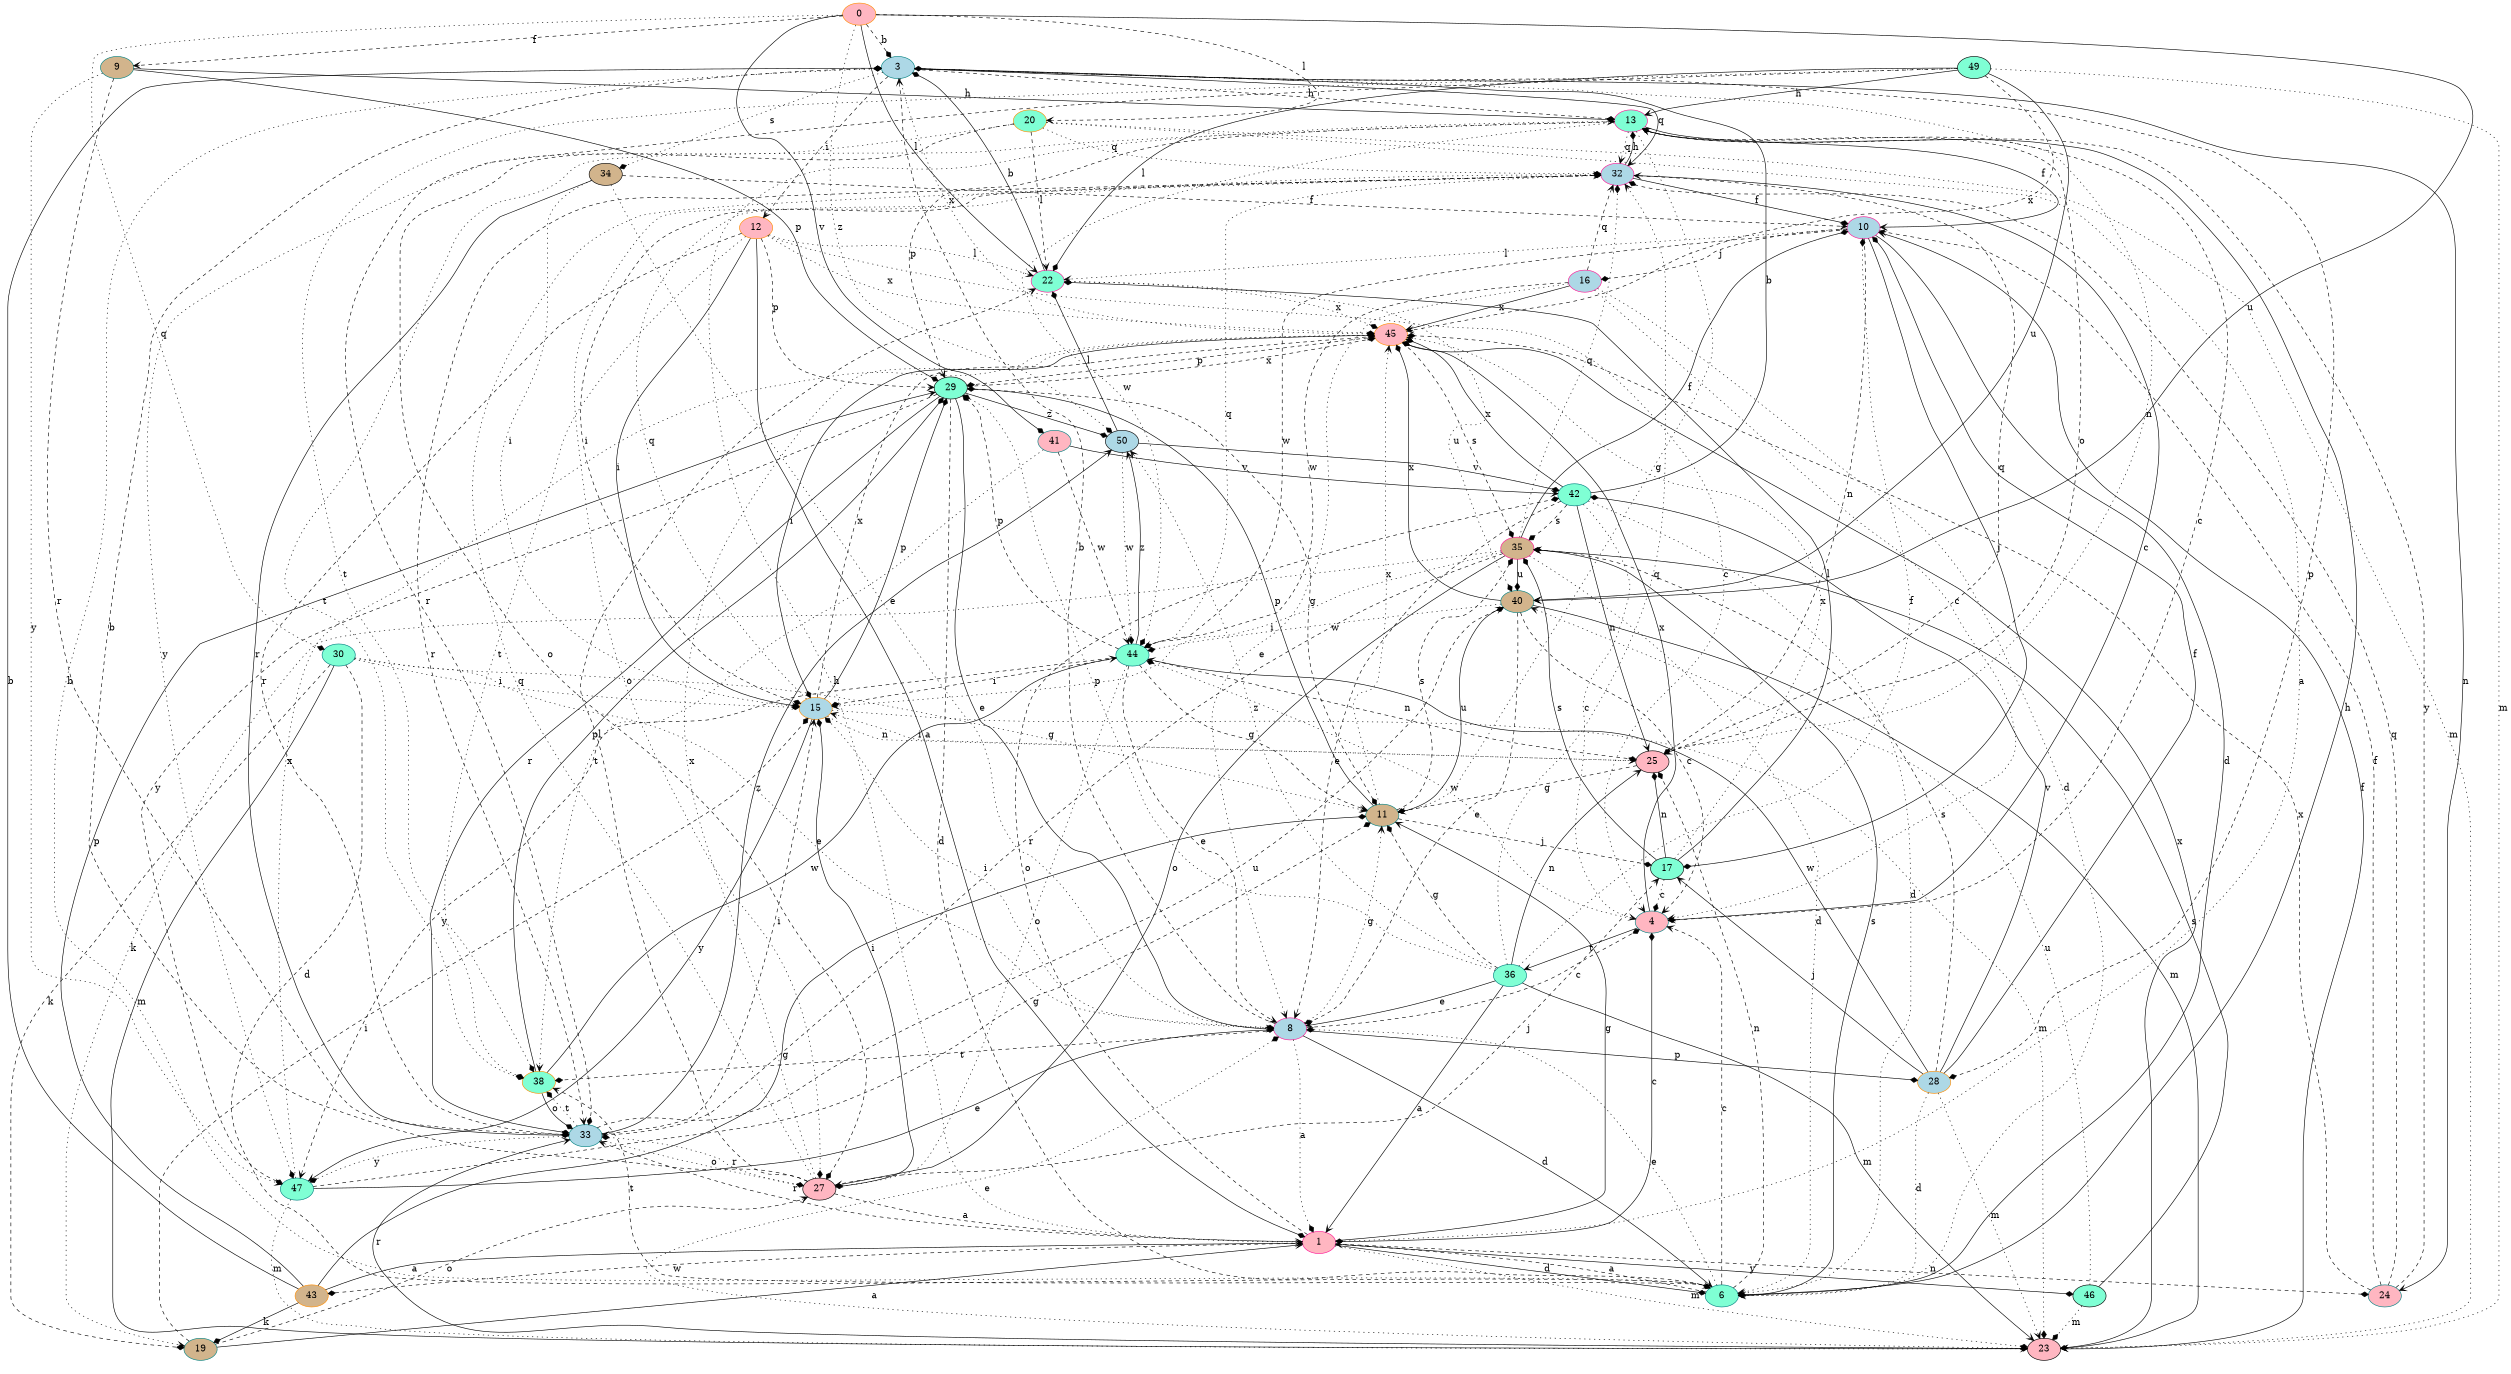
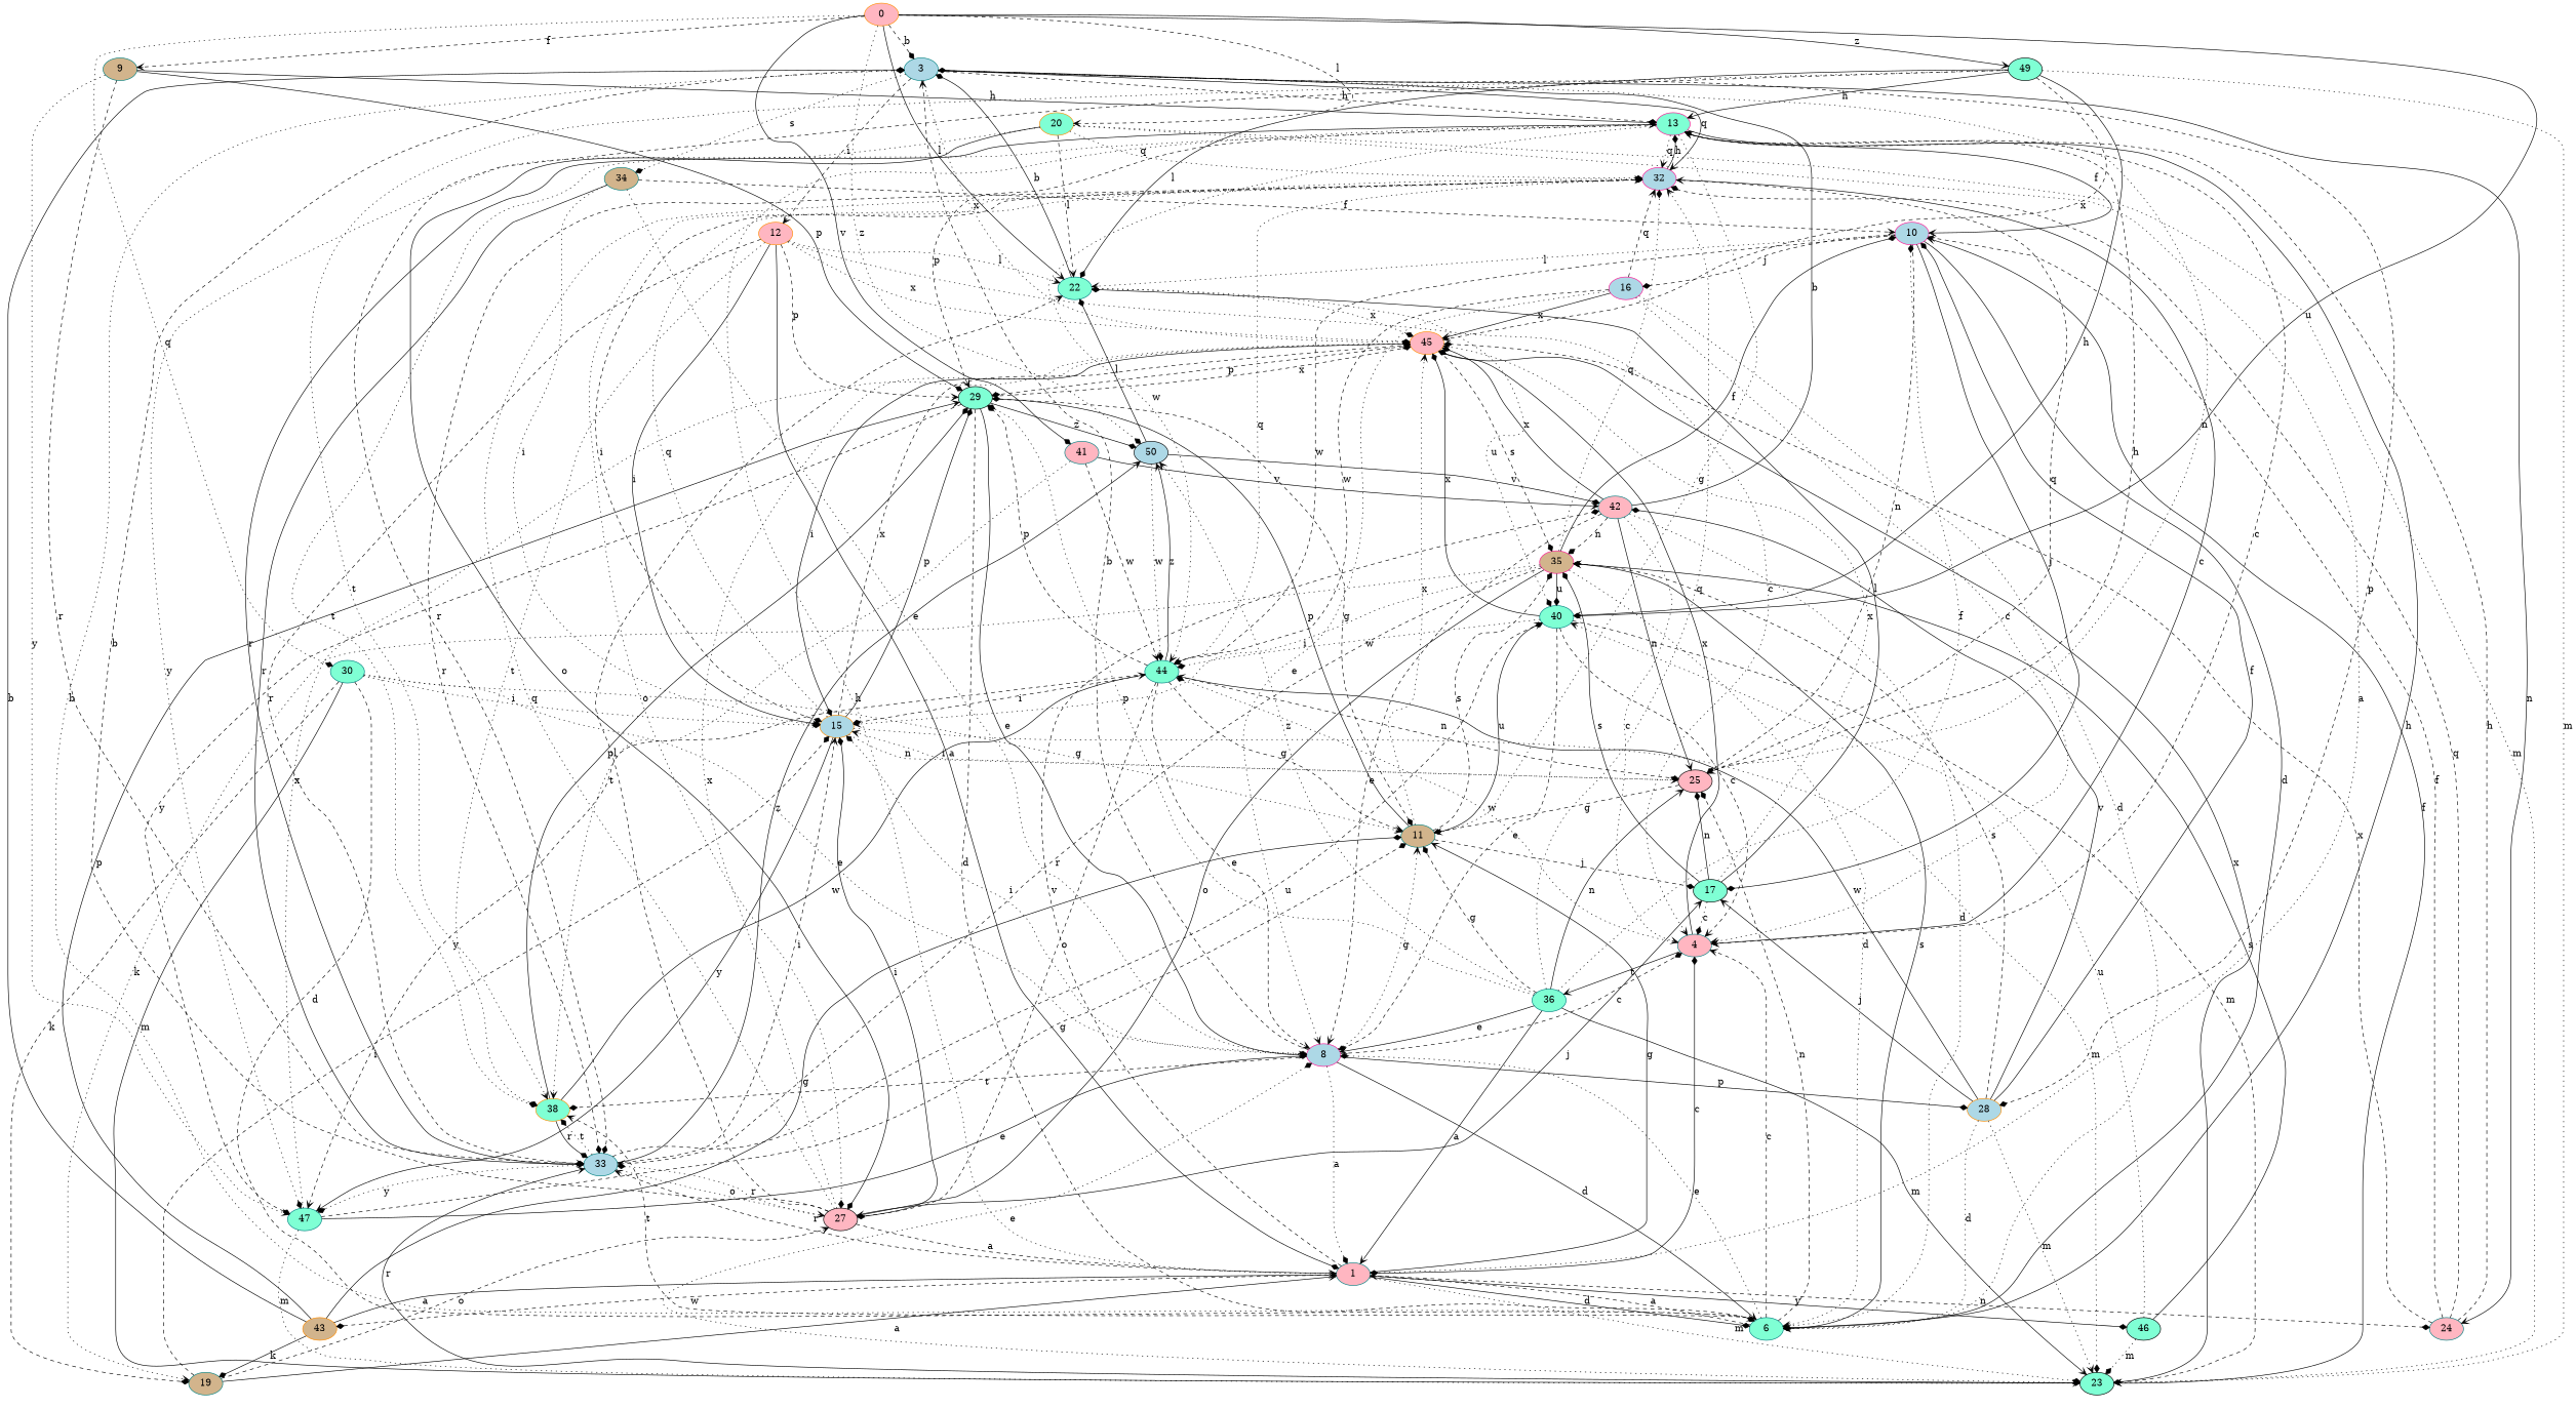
  strict digraph {
    node [color=teal fillcolor=aquamarine style=filled]
    edge [arrowhead=diamond style=solid]
    0 [color=darkorange fillcolor=lightpink]
    3 [fillcolor=lightblue]
    9 [fillcolor=tan]
    20 [color=darkorange]
-   22 [color=deeppink]
+   22
    30
-   40 [fillcolor=tan]
+   40
    41 [fillcolor=lightpink]
    49 [color=black]
    50 [color=black fillcolor=lightblue]
    13 [color=deeppink]
    24 [fillcolor=lightpink]
    n13 [color=darkorange fillcolor=lightpink label=12]
    25 [color=black fillcolor=lightpink]
    28 [color=darkorange fillcolor=lightblue]
    32 [color=deeppink fillcolor=lightblue]
-   34 [color=black fillcolor=tan]
+   34 [fillcolor=tan]
    45 [color=darkorange fillcolor=lightpink]
    33 [fillcolor=lightblue]
    29 [color=black]
    47
-   1 [color=deeppink fillcolor=lightpink]
-   23 [color=black fillcolor=lightpink]
+   1 [fillcolor=lightpink]
+   23 [color=black]
    27 [color=black fillcolor=lightpink]
    6
    11 [fillcolor=tan]
    8 [color=deeppink fillcolor=lightblue]
    15 [color=darkorange fillcolor=lightblue]
    19 [fillcolor=tan]
    4 [fillcolor=lightpink]
    44
-   42
+   42 [fillcolor=lightpink]
    38 [color=darkorange]
    43 [color=darkorange fillcolor=tan]
    46 [color=black]
    36
    35 [color=deeppink fillcolor=tan]
    17 [color=black]
    10 [color=deeppink fillcolor=lightblue]
    16 [color=deeppink fillcolor=lightblue]
    0 -> 3 [label=b style=dashed]
    0 -> 9 [arrowhead=vee label=f style=dashed]
    0 -> 20 [arrowhead=vee label=l style=dashed]
    0 -> 22 [arrowhead=vee label=l]
    0 -> 30 [label=q style=dotted]
-   0 -> 40 [arrowhead=vee label=u]
+   0 -> 40 [label=u]
    0 -> 41 [label=v]
+   0 -> 49 [arrowhead=vee label=z]
    0 -> 50 [label=z style=dotted]
    3 -> 13 [label=h style=dashed]
    3 -> 24 [arrowhead=vee label=n]
    3 -> n13 [arrowhead=vee label=i style=dashed]
    3 -> 25 [arrowhead=vee label=n style=dotted]
    3 -> 28 [label=p style=dashed]
    3 -> 32 [arrowhead=vee label=q]
    3 -> 34 [label=s style=dotted]
    3 -> 45 [label=x style=dotted]
    9 -> 13 [label=h]
    9 -> 33 [label=r style=dashed]
    9 -> 29 [label=p]
    9 -> 47 [arrowhead=vee label=y style=dotted]
    20 -> 22 [arrowhead=vee label=l style=dashed]
    20 -> 32 [label=q style=dotted]
    20 -> 47 [label=y style=dotted]
    20 -> 1 [label=a style=dotted]
    20 -> 23 [arrowhead=vee label=m style=dotted]
-   20 -> 27 [label=o style=dashed]
+   20 -> 27 [label=o]
    22 -> 3 [label=b]
    22 -> 40 [label=u style=dotted]
    22 -> 45 [label=x style=dotted]
    30 -> 23 [arrowhead=vee label=m]
    30 -> 6 [label=d style=dashed]
    30 -> 11 [arrowhead=vee label=g style=dotted]
    30 -> 8 [label=e style=dotted]
    30 -> 15 [label=i style=dotted]
    30 -> 19 [label=k style=dashed]
    40 -> 45 [label=x]
-   40 -> 23 [label=m]
+   40 -> 23 [label=m style=dashed]
    40 -> 8 [label=e style=dashed]
    40 -> 4 [arrowhead=vee label=c style=dashed]
    40 -> 44 [label=w style=dotted]
    41 -> 44 [arrowhead=vee label=w style=dashed]
    41 -> 42 [arrowhead=vee label=v]
    41 -> 38 [arrowhead=vee label=t style=dotted]
    49 -> 22 [label=l]
-   49 -> 40 [arrowhead=vee label=u]
+   49 -> 40 [arrowhead=vee label=h]
    49 -> 13 [arrowhead=vee label=h]
    49 -> 45 [arrowhead=vee label=x style=dashed]
    49 -> 33 [label=r style=dashed]
    49 -> 23 [arrowhead=vee label=m style=dotted]
-   49 -> 38 [label=t style=dotted]
+   49 -> 38 [arrowhead=vee label=t style=dotted]
    50 -> 22 [label=l]
    50 -> 44 [label=w style=dotted]
    50 -> 42 [label=v]
    13 -> 32 [arrowhead=vee label=q style=dotted]
    13 -> 29 [arrowhead=vee label=p style=dashed]
    13 -> 11 [arrowhead=vee label=g style=dotted]
-   13 -> 4 [label=c style=dashed]
-   13 -> 44 [label=w style=dotted]
+   13 -> 4 [arrowhead=vee label=c style=dashed]
+   13 -> 44 [arrowhead=vee label=w style=dotted]
    13 -> 38 [label=t style=dotted]
    13 -> 10 [arrowhead=vee label=f]
-   24 -> 13 [label=y style=dashed]
+   24 -> 13 [label=h style=dashed]
    24 -> 32 [label=q style=dashed]
    24 -> 45 [label=x style=dashed]
    24 -> 10 [arrowhead=vee label=f style=dashed]
    n13 -> 22 [arrowhead=vee label=l style=dotted]
    n13 -> 45 [label=x style=dotted]
    n13 -> 33 [arrowhead=vee label=r style=dashed]
    n13 -> 29 [arrowhead=vee label=p style=dashed]
    n13 -> 1 [label=a]
    n13 -> 15 [label=i]
    n13 -> 4 [arrowhead=vee label=c style=dotted]
    n13 -> 38 [label=t style=dotted]
-   25 -> 13 [arrowhead=vee label=o style=dashed]
+   25 -> 13 [arrowhead=vee label=h style=dashed]
    25 -> 32 [arrowhead=vee label=q style=dashed]
    25 -> 11 [label=g style=dashed]
    25 -> 15 [arrowhead=vee label=i style=dotted]
    28 -> 23 [arrowhead=vee label=m style=dotted]
    28 -> 6 [arrowhead=vee label=d style=dotted]
    28 -> 44 [arrowhead=vee label=w]
    28 -> 42 [label=v]
    28 -> 35 [label=s style=dashed]
    28 -> 17 [arrowhead=vee label=j]
    28 -> 10 [label=f]
    32 -> 13 [label=h]
-   32 -> 33 [arrowhead=vee label=r style=dashed]
+   32 -> 33 [label=r style=dashed]
    32 -> 27 [label=o style=dotted]
    32 -> 15 [label=i style=dashed]
    32 -> 4 [arrowhead=vee label=c]
-   32 -> 10 [label=f]
    34 -> 33 [label=r]
    34 -> 8 [arrowhead=vee label=e style=dotted]
    34 -> 15 [arrowhead=vee label=i style=dotted]
    34 -> 10 [arrowhead=vee label=f style=dashed]
    45 -> 29 [label=p style=dashed]
    45 -> 15 [label=i]
    45 -> 35 [label=s style=dashed]
    33 -> 40 [label=u style=dashed]
    33 -> 50 [arrowhead=vee label=z]
    33 -> 47 [label=y style=dotted]
-   33 -> 27 [label=o style=dotted]
+   33 -> 27 [arrowhead=vee label=o style=dotted]
    33 -> 15 [arrowhead=vee label=i style=dashed]
    33 -> 38 [label=t style=dotted]
    29 -> 50 [label=z]
    29 -> 45 [label=x style=dashed]
-   29 -> 33 [label=r]
+   13 -> 33 [label=r]
    29 -> 47 [label=y style=dashed]
    29 -> 6 [arrowhead=vee label=d style=dashed]
    29 -> 11 [label=g style=dashed]
    29 -> 8 [arrowhead=vee label=e]
    47 -> 45 [arrowhead=vee label=x style=dotted]
    47 -> 23 [label=m style=dotted]
    47 -> 11 [label=g style=dashed]
    47 -> 8 [label=e]
    1 -> 13 [arrowhead=vee label=h style=dotted]
    1 -> 24 [label=n style=dashed]
    1 -> 33 [arrowhead=vee label=r style=dashed]
    1 -> 23 [label=m style=dotted]
    1 -> 6 [label=d]
    1 -> 11 [arrowhead=vee label=g]
    1 -> 4 [label=c]
-   1 -> 42 [label=o style=dashed]
+   1 -> 42 [label=v style=dashed]
    1 -> 43 [label=w style=dashed]
    1 -> 46 [label=y]
    23 -> 45 [label=x]
    23 -> 33 [arrowhead=vee label=r]
    23 -> 8 [label=e style=dotted]
    23 -> 10 [arrowhead=vee label=f]
    27 -> 3 [label=b style=dashed]
    27 -> 22 [arrowhead=vee label=l style=dashed]
    27 -> 32 [label=q style=dotted]
    27 -> 45 [label=x style=dotted]
    27 -> 33 [label=r style=dotted]
    27 -> 1 [arrowhead=vee label=a style=dashed]
    27 -> 15 [label=i]
-   27 -> 17 [arrowhead=vee label=j style=dashed]
+   27 -> 17 [arrowhead=vee label=j]
    6 -> 3 [label=b style=dotted]
    6 -> 13 [arrowhead=vee label=h]
    6 -> 25 [label=n style=dashed]
    6 -> 1 [arrowhead=vee label=a style=dashed]
    6 -> 8 [label=e style=dotted]
    6 -> 4 [arrowhead=vee label=c style=dashed]
    6 -> 38 [arrowhead=vee label=t style=dashed]
    6 -> 35 [arrowhead=vee label=s]
    11 -> 40 [arrowhead=vee label=u]
    11 -> 45 [arrowhead=vee label=x style=dotted]
    11 -> 29 [label=p]
    11 -> 35 [label=s style=dashed]
    11 -> 17 [label=j style=dashed]
    8 -> 3 [arrowhead=vee label=b style=dashed]
    8 -> 28 [label=p]
    8 -> 1 [label=a style=dotted]
    8 -> 6 [arrowhead=vee label=d]
    8 -> 11 [arrowhead=vee label=g style=dotted]
    8 -> 15 [label=i style=dotted]
    8 -> 4 [label=c style=dashed]
    8 -> 38 [label=t style=dashed]
    15 -> 25 [arrowhead=vee label=n style=dotted]
    15 -> 32 [arrowhead=vee label=q style=dotted]
    15 -> 45 [arrowhead=vee label=x style=dashed]
    15 -> 29 [label=p]
    15 -> 47 [arrowhead=vee label=y]
    15 -> 23 [label=m style=dotted]
    19 -> 1 [arrowhead=vee label=a]
    19 -> 27 [arrowhead=vee label=o style=dashed]
    19 -> 15 [label=i style=dashed]
    4 -> 45 [label=x]
    4 -> 44 [label=w style=dotted]
    4 -> 36 [arrowhead=vee label=t]
    44 -> 50 [arrowhead=vee label=z]
    44 -> 25 [label=n style=dashed]
    44 -> 32 [arrowhead=vee label=q style=dotted]
    44 -> 29 [label=p style=dashed]
    44 -> 47 [arrowhead=vee label=y style=dashed]
-   44 -> 27 [label=o style=dotted]
+   44 -> 27 [label=o style=dashed]
    44 -> 11 [arrowhead=vee label=g style=dashed]
    44 -> 8 [arrowhead=vee label=e style=dashed]
    44 -> 15 [label=i style=dashed]
    42 -> 3 [label=b]
    42 -> 25 [arrowhead=vee label=n]
    42 -> 45 [label=x]
    42 -> 6 [arrowhead=vee label=d style=dotted]
    42 -> 8 [arrowhead=vee label=e style=dashed]
    42 -> 4 [arrowhead=vee label=c style=dotted]
-   42 -> 35 [label=s style=dashed]
-   38 -> 33 [label=o]
+   42 -> 35 [label=n style=dashed]
+   38 -> 33 [label=r]
    38 -> 29 [label=p]
    38 -> 44 [arrowhead=vee label=w]
    43 -> 3 [label=b]
    43 -> 29 [arrowhead=vee label=p]
    43 -> 1 [arrowhead=vee label=a]
    43 -> 11 [label=g]
    43 -> 19 [label=k]
    46 -> 40 [arrowhead=vee label=u style=dotted]
    46 -> 23 [label=m style=dotted]
    46 -> 35 [arrowhead=vee label=s]
    36 -> 50 [arrowhead=vee label=z style=dotted]
    36 -> 25 [arrowhead=vee label=n]
    36 -> 32 [arrowhead=vee label=q style=dotted]
    36 -> 29 [label=p style=dotted]
    36 -> 1 [arrowhead=vee label=a]
    36 -> 23 [arrowhead=vee label=m]
    36 -> 11 [label=g style=dashed]
    36 -> 8 [arrowhead=vee label=e]
    36 -> 10 [label=f style=dotted]
    35 -> 40 [label=u]
    35 -> 32 [label=q style=dotted]
    35 -> 33 [arrowhead=vee label=r style=dashed]
    35 -> 27 [arrowhead=vee label=o]
    35 -> 6 [arrowhead=vee label=d style=dotted]
    35 -> 15 [arrowhead=vee label=i style=dotted]
    35 -> 19 [arrowhead=vee label=k style=dotted]
    35 -> 10 [label=f]
    17 -> 22 [label=l]
    17 -> 25 [label=n]
    17 -> 45 [arrowhead=vee label=x style=dotted]
    17 -> 4 [label=c style=dotted]
    17 -> 35 [label=s]
    10 -> 22 [arrowhead=vee label=l style=dotted]
    10 -> 25 [label=n style=dashed]
    10 -> 6 [arrowhead=vee label=d]
    10 -> 44 [label=w style=dashed]
    10 -> 17 [label=j]
    10 -> 16 [label=j style=dashed]
    16 -> 32 [arrowhead=vee label=q style=dashed]
    16 -> 45 [arrowhead=vee label=x]
    16 -> 6 [label=d style=dotted]
    16 -> 8 [arrowhead=vee label=e style=dotted]
    16 -> 4 [arrowhead=vee label=c style=dotted]
    16 -> 44 [arrowhead=vee label=w style=dashed]
  }
